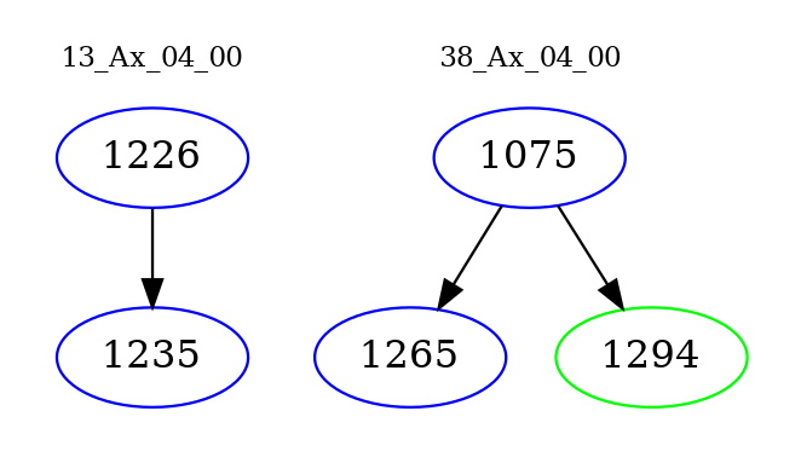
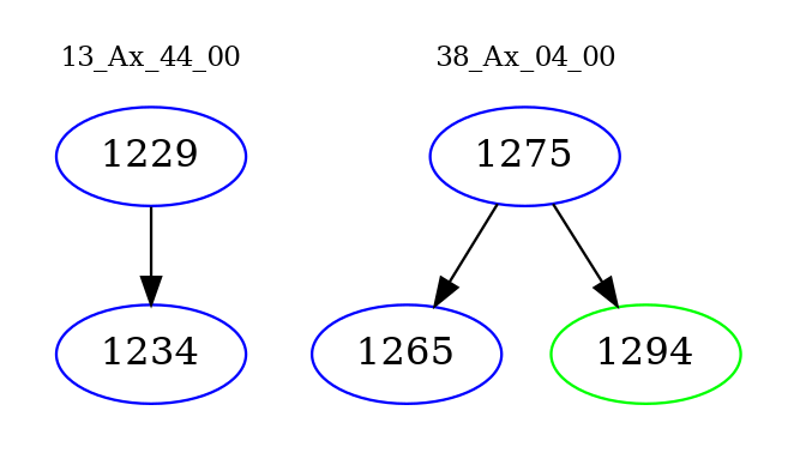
  digraph {
    node [color=blue]
    edge [color=black]
-   n1 [label=1226]
-   n2 [label=1235]
-   n3 [label=1075]
+   n1 [label=1229]
+   n2 [label=1234]
+   n3 [label=1275]
    n4 [label=1265]
    n5 [color=green label=1294]
    subgraph cluster_1 {
      color=white
      fontsize=10
-     label="13_Ax_04_00"
+     label="13_Ax_44_00"
      n1
      n2
    }
    subgraph cluster_2 {
      color=white
      fontsize=10
      label="38_Ax_04_00"
      n3
      n4
      n5
    }
    n1 -> n2
    n3 -> n4
    n3 -> n5
  }
